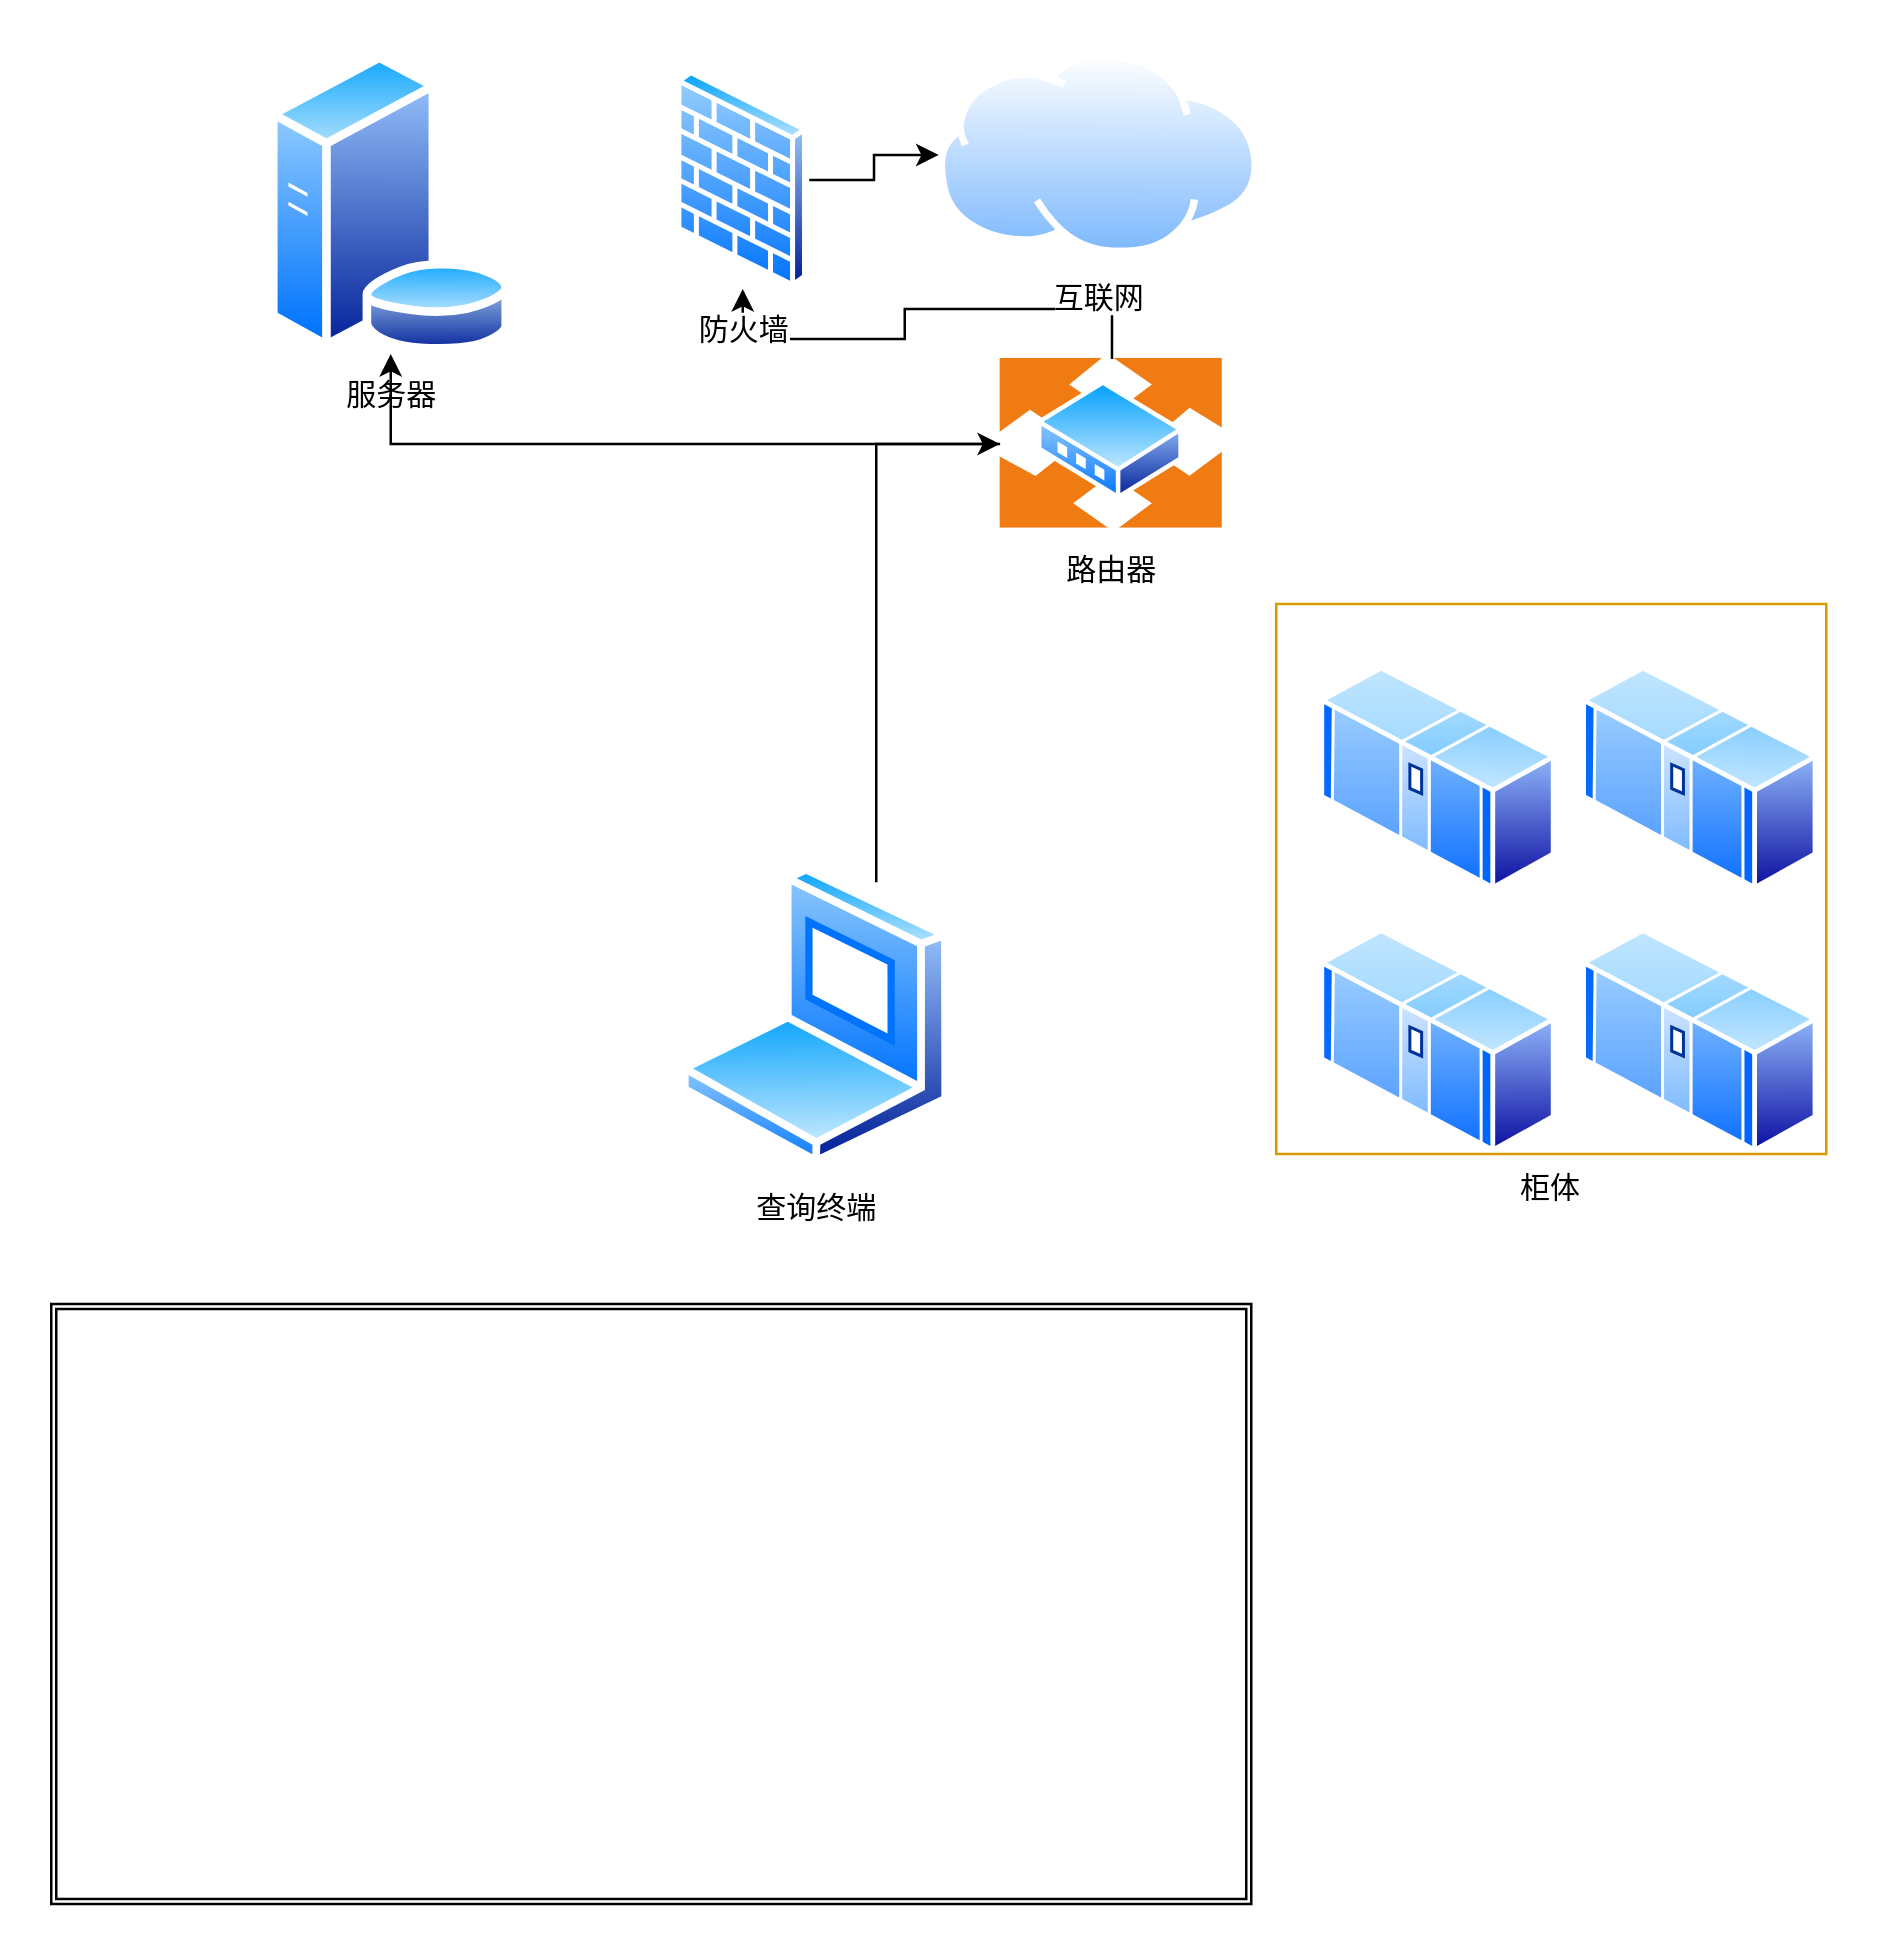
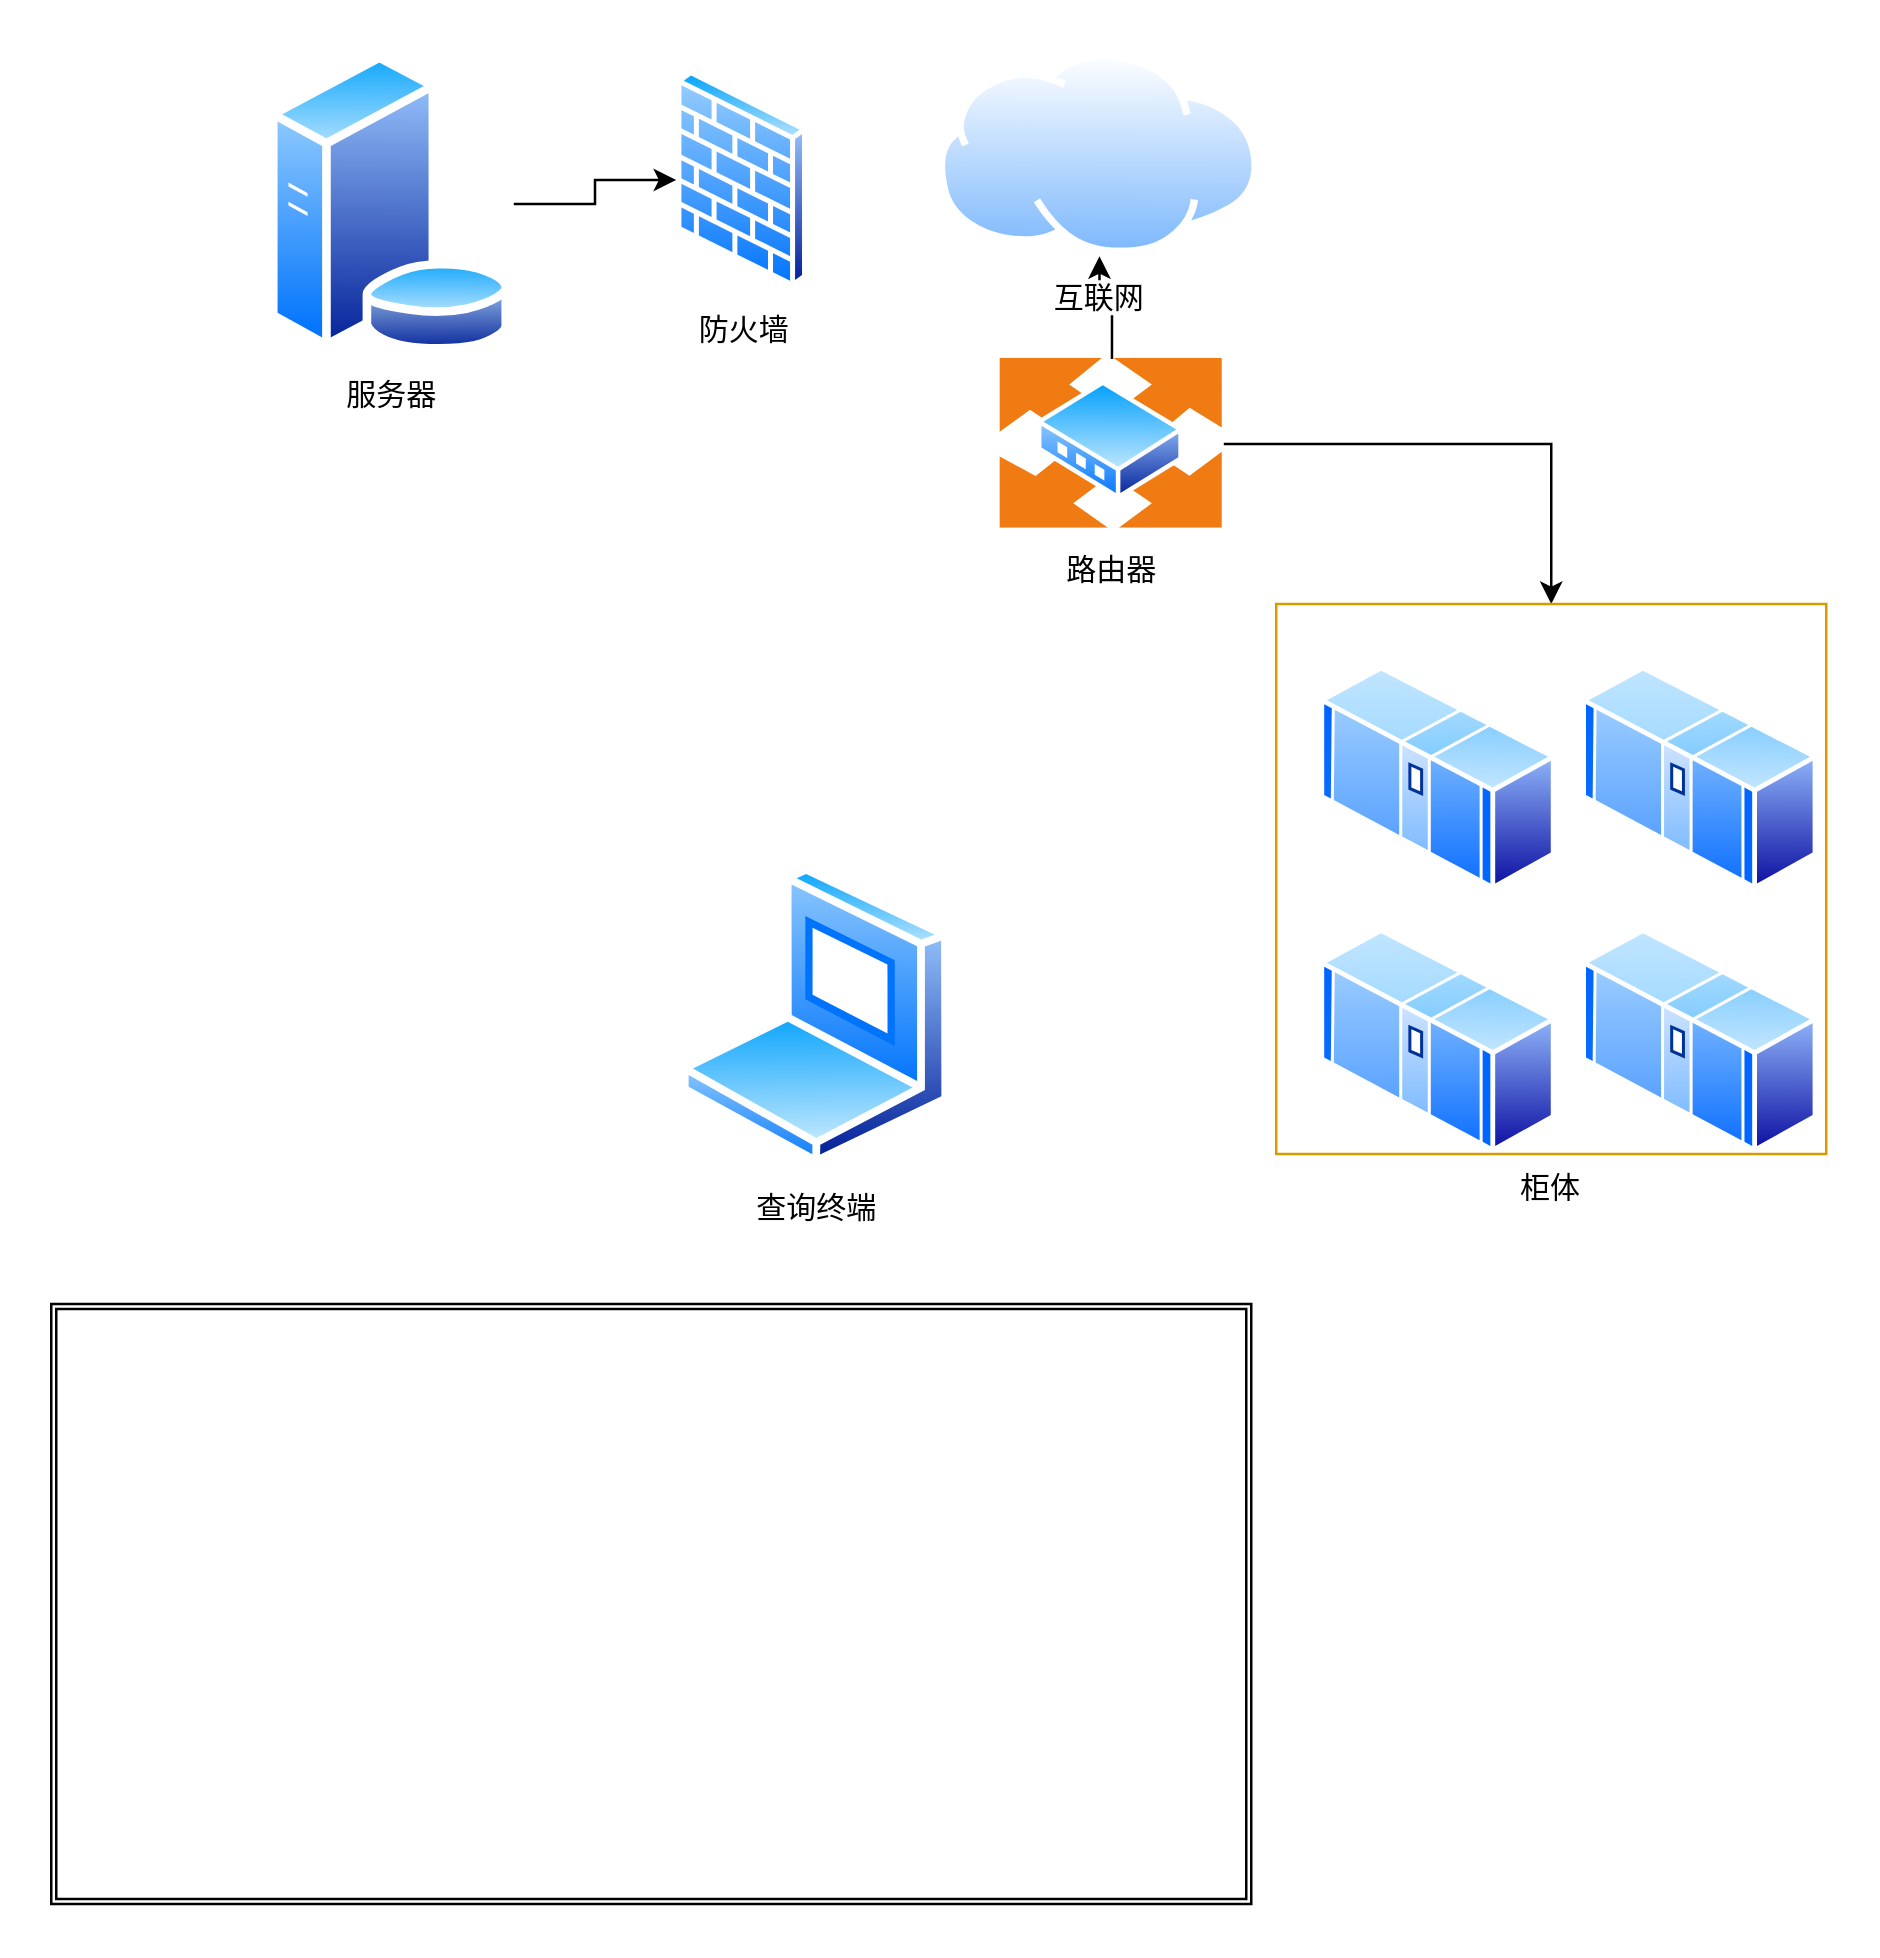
  <mxCell id="0" />
  <mxCell id="1" parent="0" />
- <mxCell id="2" style="edgeStyle=orthogonalEdgeStyle;rounded=0;orthogonalLoop=1;jettySize=auto;html=1;entryX=0;entryY=0.5;entryDx=0;entryDy=0;" edge="1" parent="1" source="3" target="8"><mxGeometry relative="1" as="geometry"><Array as="points"><mxPoint x="350" y="177" /></Array></mxGeometry></mxCell>
  <mxCell id="3" value="查询终端" style="image;aspect=fixed;perimeter=ellipsePerimeter;html=1;align=center;shadow=0;dashed=0;spacingTop=3;image=img/lib/active_directory/laptop_client.svg;" vertex="1" parent="1"><mxGeometry x="272" y="346" width="108" height="120" as="geometry" /></mxCell>
+ <mxCell id="4" style="edgeStyle=orthogonalEdgeStyle;rounded=0;orthogonalLoop=1;jettySize=auto;html=1;entryX=0;entryY=0.5;entryDx=0;entryDy=0;" edge="1" parent="1" source="5" target="11"><mxGeometry relative="1" as="geometry"><Array as="points" /></mxGeometry></mxCell>
  <mxCell id="5" value="服务器" style="image;aspect=fixed;perimeter=ellipsePerimeter;html=1;align=center;shadow=0;dashed=0;spacingTop=3;image=img/lib/active_directory/database_server.svg;" vertex="1" parent="1"><mxGeometry x="106.6" y="21" width="98.4" height="120" as="geometry" /></mxCell>
- <mxCell id="6" style="edgeStyle=orthogonalEdgeStyle;rounded=0;orthogonalLoop=1;jettySize=auto;html=1;exitX=0.5;exitY=0;exitDx=0;exitDy=0;" edge="1" parent="1" source="8" target="11"><mxGeometry relative="1" as="geometry" /></mxCell>
- <mxCell id="7" style="edgeStyle=orthogonalEdgeStyle;rounded=0;orthogonalLoop=1;jettySize=auto;html=1;" edge="1" parent="1" source="8" target="5"><mxGeometry relative="1" as="geometry" /></mxCell>
+ <mxCell id="6" style="edgeStyle=orthogonalEdgeStyle;rounded=0;orthogonalLoop=1;jettySize=auto;html=1;exitX=0.5;exitY=0;exitDx=0;exitDy=0;" edge="1" parent="1" source="8" target="9"><mxGeometry relative="1" as="geometry" /></mxCell>
+ <mxCell id="7" style="edgeStyle=orthogonalEdgeStyle;rounded=0;orthogonalLoop=1;jettySize=auto;html=1;entryX=0.5;entryY=0;entryDx=0;entryDy=0;" edge="1" parent="1" source="8" target="13"><mxGeometry relative="1" as="geometry" /></mxCell>
  <mxCell id="8" value="路由器&lt;br&gt;" style="image;aspect=fixed;perimeter=ellipsePerimeter;html=1;align=center;shadow=0;dashed=0;spacingTop=3;image=img/lib/active_directory/router.svg;" vertex="1" parent="1"><mxGeometry x="399.55" y="143" width="89.47" height="68" as="geometry" /></mxCell>
  <mxCell id="9" value="互联网" style="image;aspect=fixed;perimeter=ellipsePerimeter;html=1;align=center;shadow=0;dashed=0;spacingTop=3;image=img/lib/active_directory/internet_cloud.svg;" vertex="1" parent="1"><mxGeometry x="375" y="20.89" width="128.57" height="81" as="geometry" /></mxCell>
- <mxCell id="10" style="edgeStyle=orthogonalEdgeStyle;rounded=0;orthogonalLoop=1;jettySize=auto;html=1;" edge="1" parent="1" source="11" target="9"><mxGeometry relative="1" as="geometry" /></mxCell>
  <mxCell id="11" value="防火墙&lt;br&gt;" style="image;aspect=fixed;perimeter=ellipsePerimeter;html=1;align=center;shadow=0;dashed=0;spacingTop=3;image=img/lib/active_directory/firewall.svg;" vertex="1" parent="1"><mxGeometry x="270" y="27.79" width="53.2" height="87.21" as="geometry" /></mxCell>
  <mxCell id="12" value="" style="group" vertex="1" connectable="0" parent="1"><mxGeometry x="510" y="241" width="220" height="220" as="geometry" /></mxCell>
  <mxCell id="13" value="柜体" style="whiteSpace=wrap;html=1;aspect=fixed;fillColor=none;strokeColor=#d79b00;labelPosition=center;verticalLabelPosition=bottom;align=center;verticalAlign=top;" vertex="1" parent="12"><mxGeometry width="220" height="220" as="geometry" /></mxCell>
  <mxCell id="14" value="" style="image;aspect=fixed;perimeter=ellipsePerimeter;html=1;align=center;shadow=0;dashed=0;spacingTop=3;image=img/lib/active_directory/mainframe.svg;" vertex="1" parent="12"><mxGeometry x="17.63" y="25" width="94.73" height="90" as="geometry" /></mxCell>
  <mxCell id="15" value="" style="image;aspect=fixed;perimeter=ellipsePerimeter;html=1;align=center;shadow=0;dashed=0;spacingTop=3;image=img/lib/active_directory/mainframe.svg;" vertex="1" parent="12"><mxGeometry x="17.63" y="130" width="94.73" height="90" as="geometry" /></mxCell>
  <mxCell id="16" value="" style="image;aspect=fixed;perimeter=ellipsePerimeter;html=1;align=center;shadow=0;dashed=0;spacingTop=3;image=img/lib/active_directory/mainframe.svg;" vertex="1" parent="12"><mxGeometry x="122.36" y="130" width="94.73" height="90" as="geometry" /></mxCell>
  <mxCell id="17" value="" style="image;aspect=fixed;perimeter=ellipsePerimeter;html=1;align=center;shadow=0;dashed=0;spacingTop=3;image=img/lib/active_directory/mainframe.svg;" vertex="1" parent="12"><mxGeometry x="122.36" y="25" width="94.73" height="90" as="geometry" /></mxCell>
  <mxCell id="18" value="" style="shape=ext;double=1;rounded=0;whiteSpace=wrap;html=1;align=left;labelPosition=left;verticalLabelPosition=middle;verticalAlign=middle;" vertex="1" parent="1"><mxGeometry x="20" y="521" width="480" height="240" as="geometry" /></mxCell>
